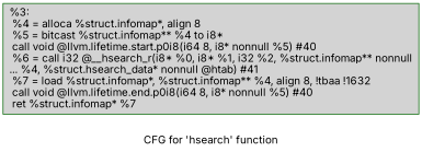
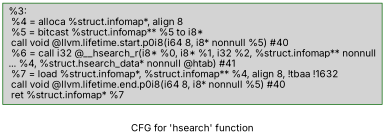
  digraph {
    label="CFG for 'hsearch' function"
    fontname=Inter
-   n1 [label="{%3:\l  %4 = alloca %struct.infomap*, align 8\l  %5 = bitcast %struct.infomap** %4 to i8*\l  call void @llvm.lifetime.start.p0i8(i64 8, i8* nonnull %5) #40\l  %6 = call i32 @__hsearch_r(i8* %0, i8* %1, i32 %2, %struct.infomap** nonnull\l... %4, %struct.hsearch_data* nonnull @htab) #41\l  %7 = load %struct.infomap*, %struct.infomap** %4, align 8, !tbaa !1632\l  call void @llvm.lifetime.end.p0i8(i64 8, i8* nonnull %5) #40\l  ret %struct.infomap* %7\l}" shape=record style=filled fillcolor=lightgrey color=darkgreen fontname=Inter]
+   n1 [label="{%3:\l  %4 = alloca %struct.infomap*, align 8\l  %5 = bitcast %struct.infomap** %5 to i8*\l  call void @llvm.lifetime.start.p0i8(i64 8, i8* nonnull %5) #40\l  %6 = call i32 @__hsearch_r(i8* %0, i8* %1, i32 %2, %struct.infomap** nonnull\l... %4, %struct.hsearch_data* nonnull @htab) #41\l  %7 = load %struct.infomap*, %struct.infomap** %4, align 8, !tbaa !1632\l  call void @llvm.lifetime.end.p0i8(i64 8, i8* nonnull %5) #40\l  ret %struct.infomap* %7\l}" shape=record style=filled fillcolor=lightgrey color=darkgreen fontname=Inter]
  }
